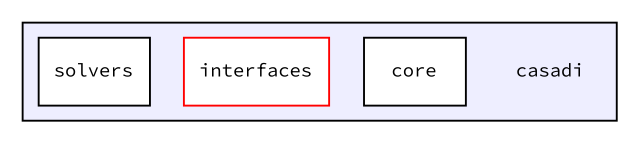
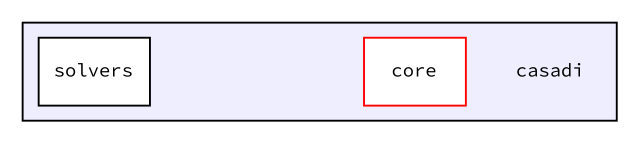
  digraph {
    compound=true
    fontname="Source Code Pro"
    node [fontname="Source Code Pro" fontsize=10 shape=box color=red fillcolor=white style=filled]
    n1 [label=casadi shape=plaintext color="" fillcolor="" style=""]
-   n2 [color=black label=core]
-   n3 [label=interfaces]
+   n2 [label=core]
    n4 [color=black label=solvers]
    subgraph cluster_1 {
      bgcolor="#eeeeff"
      pencolor=black
      n1
      n2
-     n3
      n4
    }
  }
